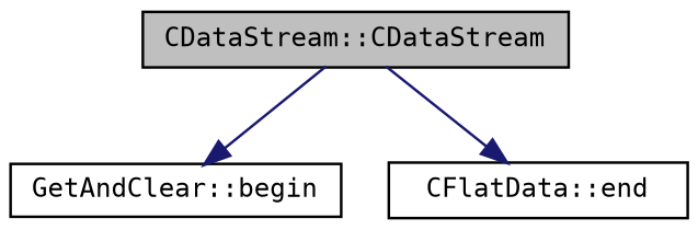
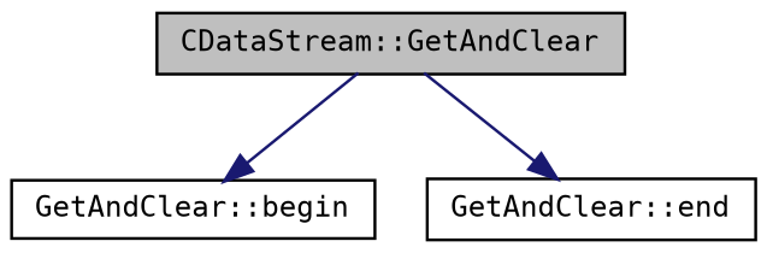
  digraph {
    fontname="DejaVu Sans Mono"
    rankdir=TB
    node [color=black fillcolor=white fontname="DejaVu Sans Mono" fontsize=10 shape=record style=filled]
    edge [color=midnightblue fontname="DejaVu Sans Mono" fontsize=10 labelfontname=Helvetica labelfontsize=10 style=solid]
-   n1 [fillcolor=grey75 fontcolor=black height=0.2 label="CDataStream::CDataStream" width=0.4]
+   n1 [fillcolor=grey75 fontcolor=black height=0.2 label="CDataStream::GetAndClear" width=0.4]
    n2 [height=0.2 label="GetAndClear::begin" width=0.4]
-   n3 [height=0.2 label="CFlatData::end" width=0.4]
+   n3 [height=0.2 label="GetAndClear::end" width=0.4]
    n1 -> n2
    n1 -> n3
  }
